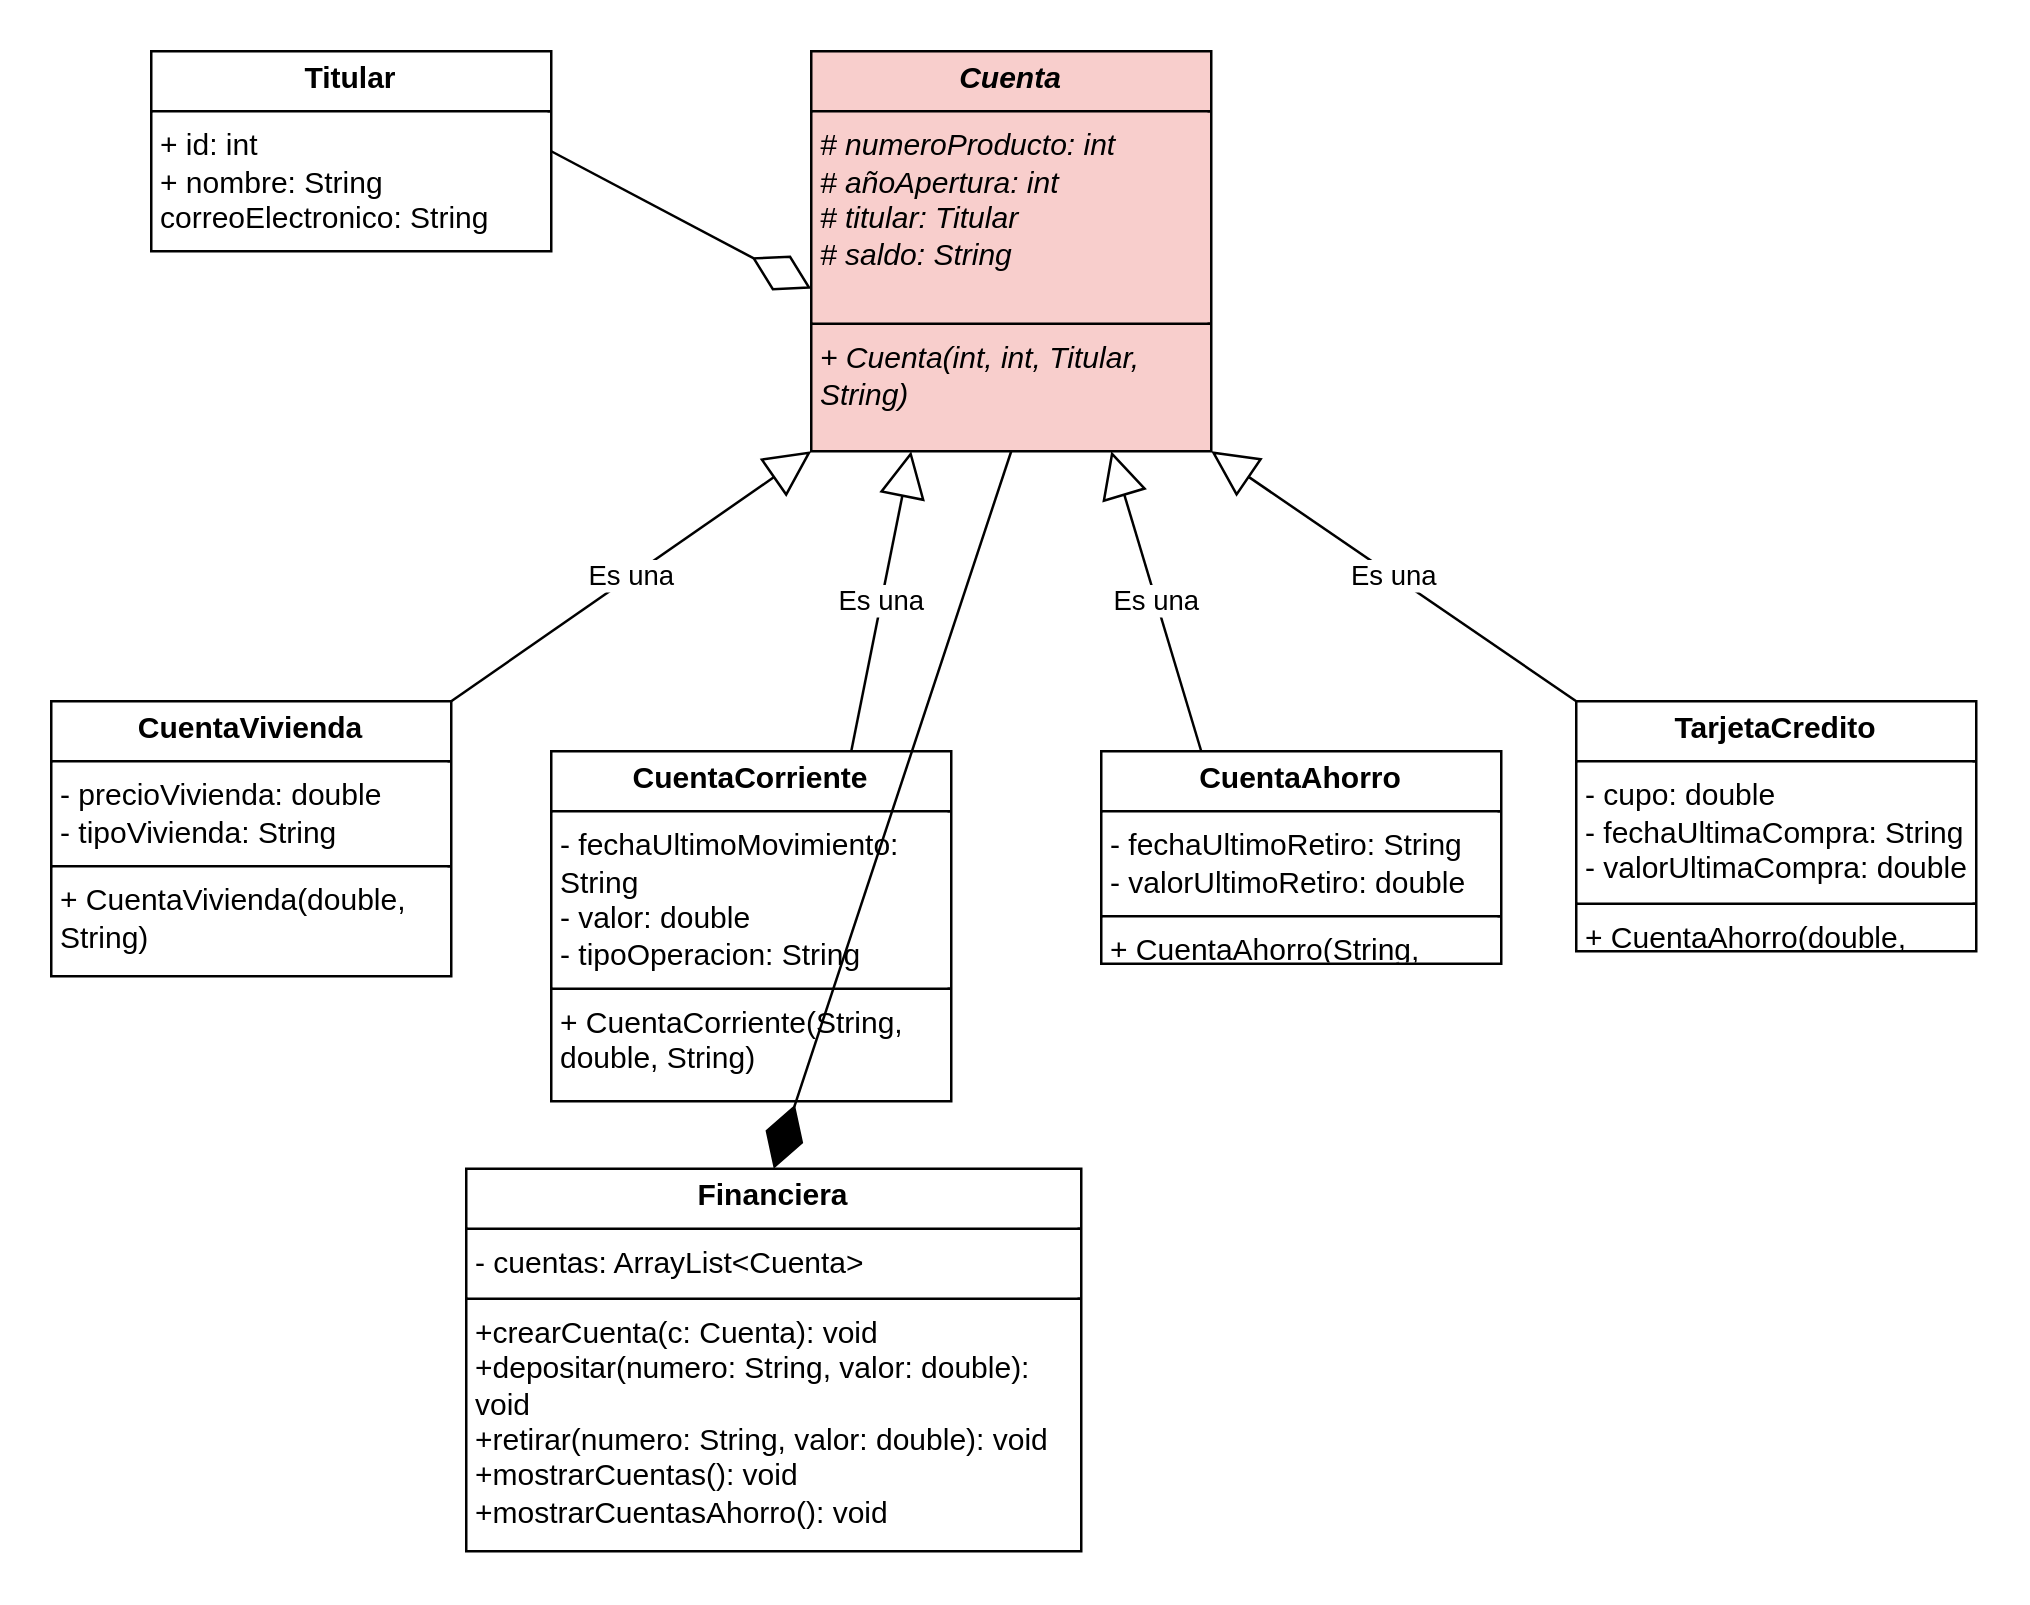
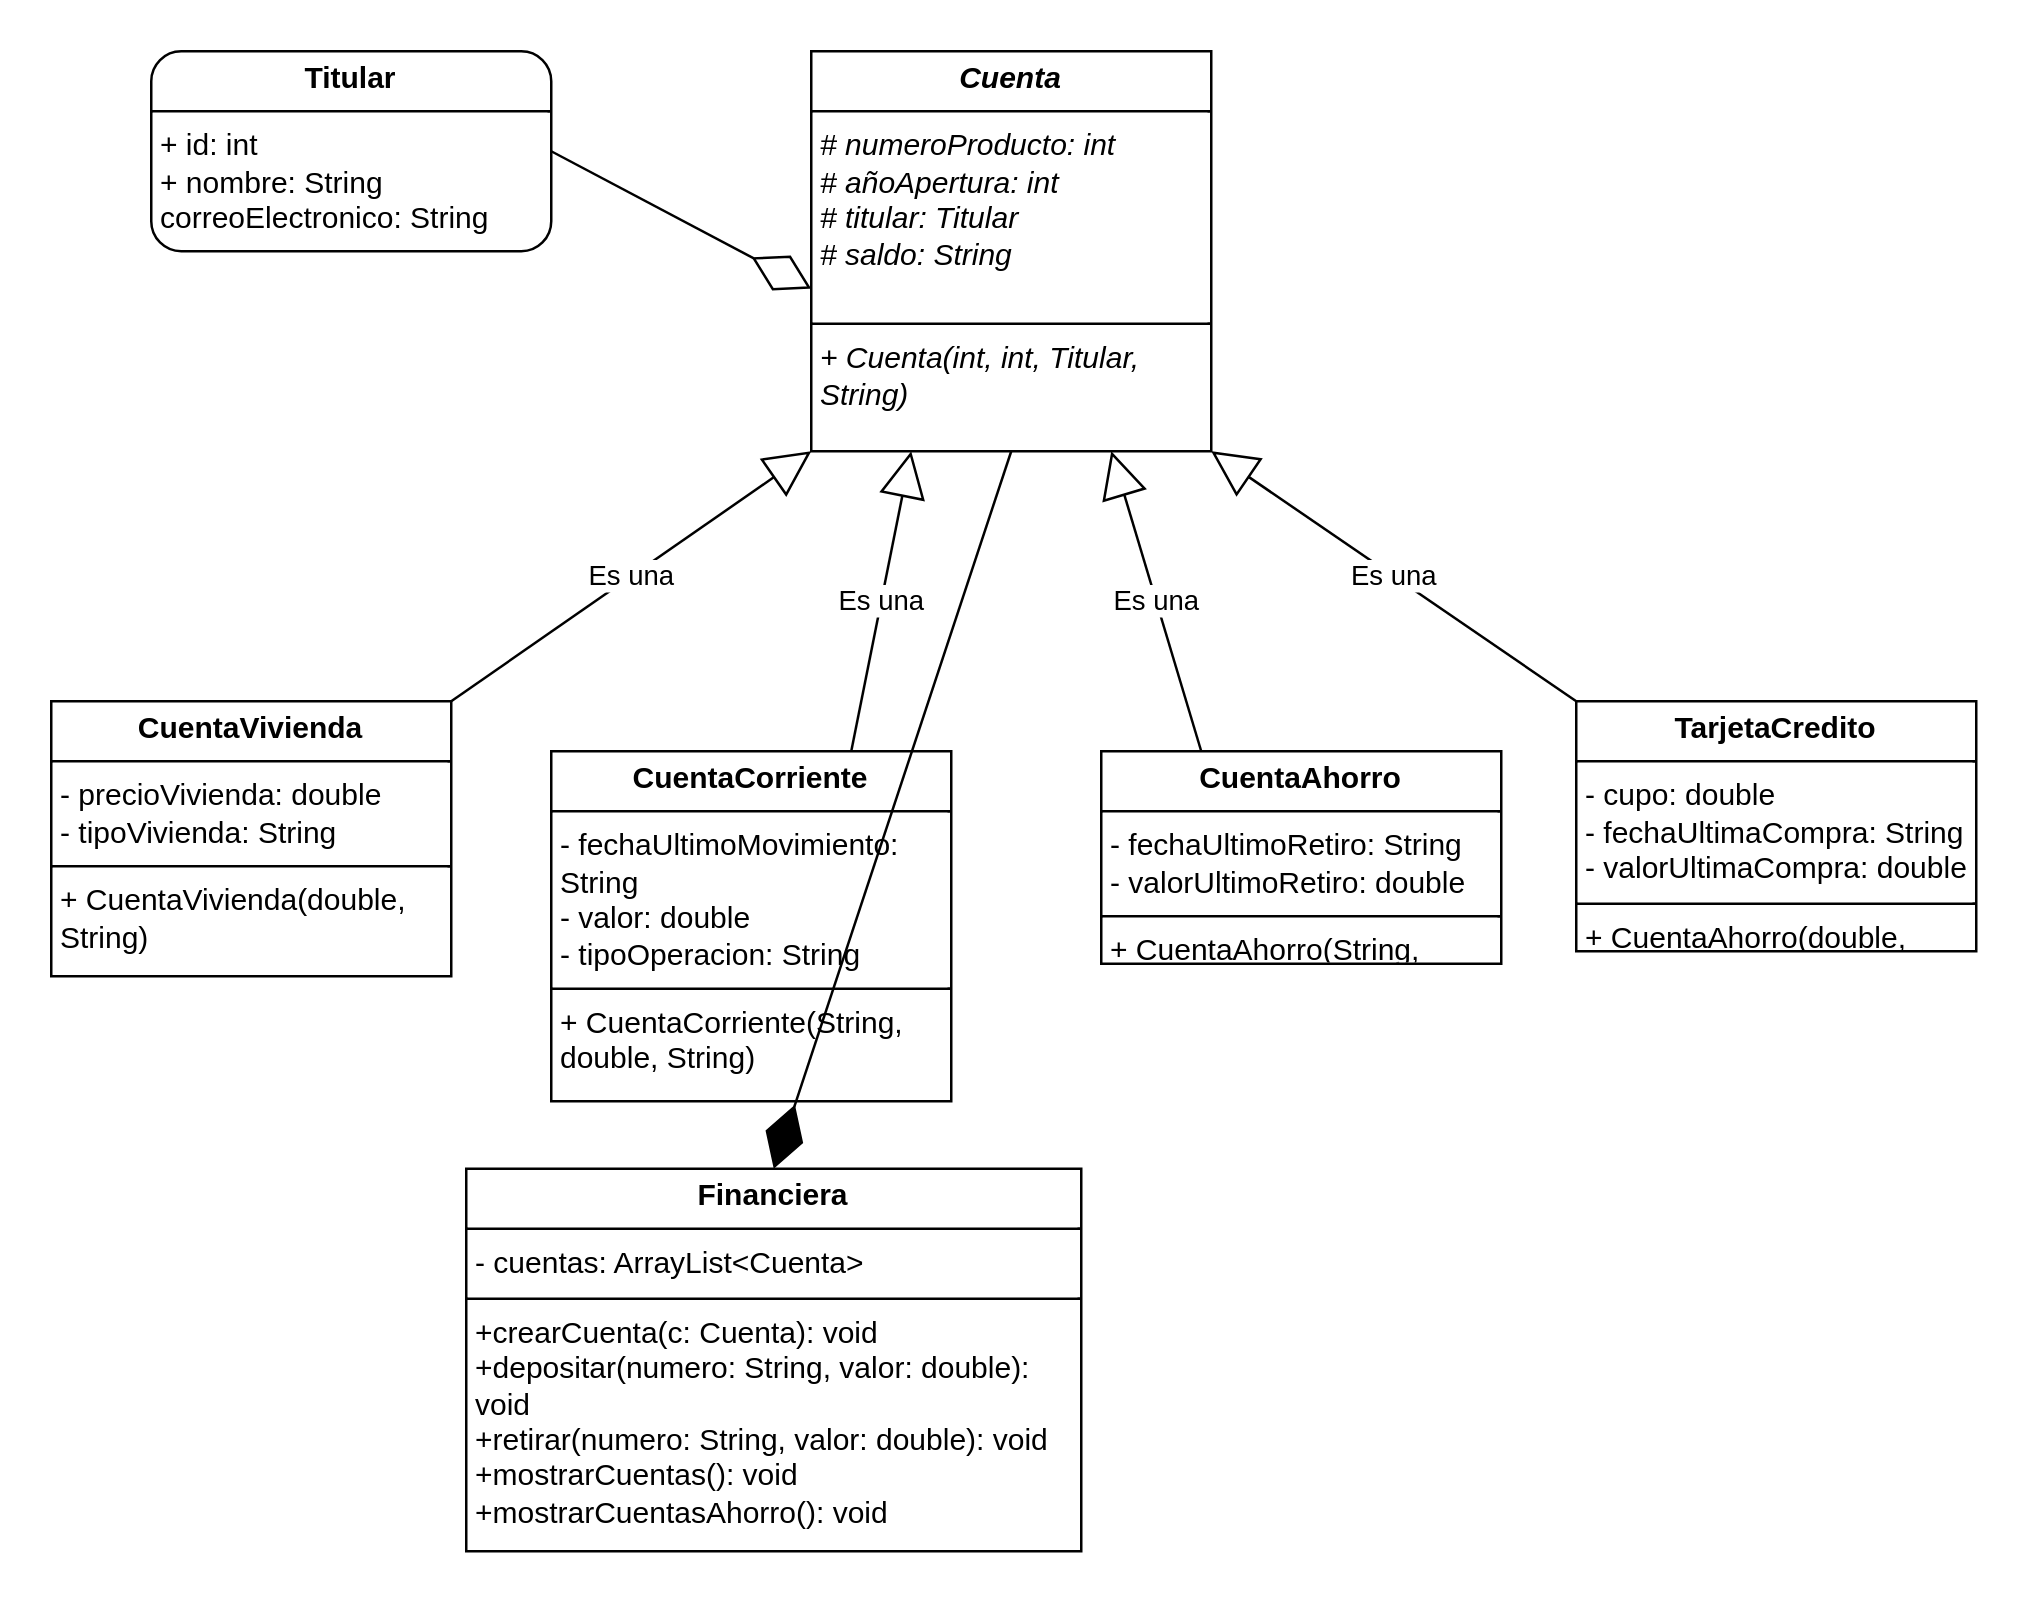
  <mxCell id="0" />
  <mxCell id="1" parent="0" />
- <mxCell id="2" value="&lt;p style=&quot;margin:0px;margin-top:4px;text-align:center;&quot;&gt;&lt;b&gt;Titular&lt;/b&gt;&lt;/p&gt;&lt;hr size=&quot;1&quot; style=&quot;border-style:solid;&quot;&gt;&lt;p style=&quot;margin:0px;margin-left:4px;&quot;&gt;+ id: int&lt;/p&gt;&lt;p style=&quot;margin:0px;margin-left:4px;&quot;&gt;+ nombre: String&lt;/p&gt;&lt;p style=&quot;margin:0px;margin-left:4px;&quot;&gt;correoElectronico: String&lt;/p&gt;&lt;p style=&quot;margin:0px;margin-left:4px;&quot;&gt;&lt;br&gt;&lt;/p&gt;" style="verticalAlign=top;align=left;overflow=fill;html=1;whiteSpace=wrap;" vertex="1" parent="1"><mxGeometry x="60" y="20" width="160" height="80" as="geometry" /></mxCell>
+ <mxCell id="2" value="&lt;p style=&quot;margin:0px;margin-top:4px;text-align:center;&quot;&gt;&lt;b&gt;Titular&lt;/b&gt;&lt;/p&gt;&lt;hr size=&quot;1&quot; style=&quot;border-style:solid;&quot;&gt;&lt;p style=&quot;margin:0px;margin-left:4px;&quot;&gt;+ id: int&lt;/p&gt;&lt;p style=&quot;margin:0px;margin-left:4px;&quot;&gt;+ nombre: String&lt;/p&gt;&lt;p style=&quot;margin:0px;margin-left:4px;&quot;&gt;correoElectronico: String&lt;/p&gt;&lt;p style=&quot;margin:0px;margin-left:4px;&quot;&gt;&lt;br&gt;&lt;/p&gt;" style="verticalAlign=top;align=left;overflow=fill;html=1;whiteSpace=wrap;rounded=1;" vertex="1" parent="1"><mxGeometry x="60" y="20" width="160" height="80" as="geometry" /></mxCell>
  <mxCell id="3" value="&lt;p style=&quot;margin:0px;margin-top:4px;text-align:center;&quot;&gt;&lt;b&gt;CuentaVivienda&lt;/b&gt;&lt;/p&gt;&lt;hr size=&quot;1&quot; style=&quot;border-style:solid;&quot;&gt;&lt;p style=&quot;margin:0px;margin-left:4px;&quot;&gt;- precioVivienda: double&lt;/p&gt;&lt;p style=&quot;margin:0px;margin-left:4px;&quot;&gt;- tipoVivienda: String&lt;/p&gt;&lt;hr size=&quot;1&quot; style=&quot;border-style:solid;&quot;&gt;&lt;p style=&quot;margin:0px;margin-left:4px;&quot;&gt;+ CuentaVivienda(double, String)&lt;/p&gt;" style="verticalAlign=top;align=left;overflow=fill;html=1;whiteSpace=wrap;" vertex="1" parent="1"><mxGeometry x="20" y="280" width="160" height="110" as="geometry" /></mxCell>
  <mxCell id="4" value="&lt;p style=&quot;margin:0px;margin-top:4px;text-align:center;&quot;&gt;&lt;b&gt;CuentaCorriente&lt;/b&gt;&lt;/p&gt;&lt;hr size=&quot;1&quot; style=&quot;border-style:solid;&quot;&gt;&lt;p style=&quot;margin:0px;margin-left:4px;&quot;&gt;- fechaUltimoMovimiento: String&lt;/p&gt;&lt;p style=&quot;margin:0px;margin-left:4px;&quot;&gt;- valor: double&lt;/p&gt;&lt;p style=&quot;margin:0px;margin-left:4px;&quot;&gt;- tipoOperacion: String&lt;/p&gt;&lt;hr size=&quot;1&quot; style=&quot;border-style:solid;&quot;&gt;&lt;p style=&quot;margin:0px;margin-left:4px;&quot;&gt;+ CuentaCorriente(String, double, String)&lt;/p&gt;" style="verticalAlign=top;align=left;overflow=fill;html=1;whiteSpace=wrap;" vertex="1" parent="1"><mxGeometry x="220" y="300" width="160" height="140" as="geometry" /></mxCell>
  <mxCell id="5" value="&lt;p style=&quot;margin:0px;margin-top:4px;text-align:center;&quot;&gt;&lt;b&gt;CuentaAhorro&lt;/b&gt;&lt;/p&gt;&lt;hr size=&quot;1&quot; style=&quot;border-style:solid;&quot;&gt;&lt;p style=&quot;margin:0px;margin-left:4px;&quot;&gt;- fechaUltimoRetiro: String&lt;/p&gt;&lt;p style=&quot;margin:0px;margin-left:4px;&quot;&gt;- valorUltimoRetiro: double&lt;/p&gt;&lt;hr size=&quot;1&quot; style=&quot;border-style:solid;&quot;&gt;&lt;p style=&quot;margin:0px;margin-left:4px;&quot;&gt;+ CuentaAhorro(String, double)&lt;/p&gt;" style="verticalAlign=top;align=left;overflow=fill;html=1;whiteSpace=wrap;" vertex="1" parent="1"><mxGeometry x="440" y="300" width="160" height="85" as="geometry" /></mxCell>
  <mxCell id="6" value="&lt;p style=&quot;margin:0px;margin-top:4px;text-align:center;&quot;&gt;&lt;b&gt;TarjetaCredito&lt;/b&gt;&lt;/p&gt;&lt;hr size=&quot;1&quot; style=&quot;border-style:solid;&quot;&gt;&lt;p style=&quot;margin:0px;margin-left:4px;&quot;&gt;- cupo: double&lt;/p&gt;&lt;p style=&quot;margin:0px;margin-left:4px;&quot;&gt;- fechaUltimaCompra: String&lt;/p&gt;&lt;p style=&quot;margin:0px;margin-left:4px;&quot;&gt;- valorUltimaCompra: double&lt;/p&gt;&lt;hr size=&quot;1&quot; style=&quot;border-style:solid;&quot;&gt;&lt;p style=&quot;margin:0px;margin-left:4px;&quot;&gt;+ CuentaAhorro(double, String, double)&lt;/p&gt;" style="verticalAlign=top;align=left;overflow=fill;html=1;whiteSpace=wrap;" vertex="1" parent="1"><mxGeometry x="630" y="280" width="160" height="100" as="geometry" /></mxCell>
  <mxCell id="7" value="Es una" style="endArrow=block;endSize=16;endFill=0;html=1;rounded=0;exitX=0.25;exitY=0;exitDx=0;exitDy=0;entryX=0.75;entryY=1;entryDx=0;entryDy=0;" edge="1" parent="1" source="5"><mxGeometry width="160" relative="1" as="geometry"><mxPoint x="80" y="160" as="sourcePoint" /><mxPoint x="444" y="180" as="targetPoint" /></mxGeometry></mxCell>
  <mxCell id="8" value="Es una" style="endArrow=block;endSize=16;endFill=0;html=1;rounded=0;exitX=1;exitY=0;exitDx=0;exitDy=0;entryX=0;entryY=1;entryDx=0;entryDy=0;" edge="1" parent="1" source="3"><mxGeometry width="160" relative="1" as="geometry"><mxPoint x="138" y="215" as="sourcePoint" /><mxPoint x="324" y="180" as="targetPoint" /></mxGeometry></mxCell>
  <mxCell id="9" value="Es una" style="endArrow=block;endSize=16;endFill=0;html=1;rounded=0;exitX=0.75;exitY=0;exitDx=0;exitDy=0;entryX=0.25;entryY=1;entryDx=0;entryDy=0;" edge="1" parent="1" source="4"><mxGeometry width="160" relative="1" as="geometry"><mxPoint x="300" y="320" as="sourcePoint" /><mxPoint x="364" y="180" as="targetPoint" /></mxGeometry></mxCell>
  <mxCell id="10" value="Es una" style="endArrow=block;endSize=16;endFill=0;html=1;rounded=0;exitX=0;exitY=0;exitDx=0;exitDy=0;entryX=1;entryY=1;entryDx=0;entryDy=0;" edge="1" parent="1" source="6"><mxGeometry width="160" relative="1" as="geometry"><mxPoint x="120" y="170" as="sourcePoint" /><mxPoint x="484" y="180" as="targetPoint" /></mxGeometry></mxCell>
  <mxCell id="11" value="&lt;p style=&quot;margin:0px;margin-top:4px;text-align:center;&quot;&gt;&lt;b&gt;Financiera&lt;/b&gt;&lt;/p&gt;&lt;hr size=&quot;1&quot; style=&quot;border-style:solid;&quot;&gt;&lt;p style=&quot;margin:0px;margin-left:4px;&quot;&gt;&lt;span style=&quot;background-color: transparent;&quot;&gt;- cuentas: ArrayList&amp;lt;Cuenta&amp;gt;&lt;/span&gt;&lt;/p&gt;&lt;hr size=&quot;1&quot; style=&quot;border-style:solid;&quot;&gt;&lt;p style=&quot;margin:0px;margin-left:4px;&quot;&gt;+crearCuenta(c: Cuenta): void&lt;/p&gt;&lt;p style=&quot;margin:0px;margin-left:4px;&quot;&gt;+depositar(numero: String, valor: double): void&lt;/p&gt;&lt;p style=&quot;margin:0px;margin-left:4px;&quot;&gt;+retirar(numero: String, valor: double): void&lt;/p&gt;&lt;p style=&quot;margin:0px;margin-left:4px;&quot;&gt;+mostrarCuentas(): void&lt;/p&gt;&lt;p style=&quot;margin:0px;margin-left:4px;&quot;&gt;+mostrarCuentasAhorro(): void&lt;/p&gt;" style="verticalAlign=top;align=left;overflow=fill;html=1;whiteSpace=wrap;" vertex="1" parent="1"><mxGeometry x="186" y="467" width="246" height="153" as="geometry" /></mxCell>
  <mxCell id="12" value="" style="endArrow=diamondThin;endFill=1;endSize=24;html=1;rounded=0;entryX=0.5;entryY=0;entryDx=0;entryDy=0;exitX=0.5;exitY=1;exitDx=0;exitDy=0;" edge="1" parent="1" target="11"><mxGeometry width="160" relative="1" as="geometry"><mxPoint x="404" y="180" as="sourcePoint" /><mxPoint x="490" y="360" as="targetPoint" /></mxGeometry></mxCell>
  <mxCell id="13" value="" style="endArrow=diamondThin;endFill=0;endSize=24;html=1;rounded=0;exitX=1;exitY=0.5;exitDx=0;exitDy=0;entryX=0;entryY=0.5;entryDx=0;entryDy=0;" edge="1" parent="1" source="2"><mxGeometry width="160" relative="1" as="geometry"><mxPoint x="211" y="50" as="sourcePoint" /><mxPoint x="324" y="115" as="targetPoint" /></mxGeometry></mxCell>
- <mxCell id="14" value="&lt;p style=&quot;margin:0px;margin-top:4px;text-align:center;&quot;&gt;&lt;b&gt;&lt;i&gt;Cuenta&lt;/i&gt;&lt;/b&gt;&lt;/p&gt;&lt;hr size=&quot;1&quot; style=&quot;border-style:solid;&quot;&gt;&lt;p style=&quot;margin: 0px 0px 0px 4px;&quot;&gt;&lt;i&gt;# numeroProducto: int&lt;/i&gt;&lt;/p&gt;&lt;p style=&quot;margin: 0px 0px 0px 4px;&quot;&gt;&lt;i&gt;# añoApertura: int&lt;/i&gt;&lt;/p&gt;&lt;p style=&quot;margin: 0px 0px 0px 4px;&quot;&gt;&lt;i&gt;# titular: Titular&lt;/i&gt;&lt;/p&gt;&lt;p style=&quot;margin: 0px 0px 0px 4px;&quot;&gt;&lt;i&gt;# saldo: String&lt;/i&gt;&lt;/p&gt;&lt;p style=&quot;margin: 0px 0px 0px 4px;&quot;&gt;&lt;i&gt;&lt;br&gt;&lt;/i&gt;&lt;/p&gt;&lt;hr size=&quot;1&quot; style=&quot;border-style:solid;&quot;&gt;&lt;p style=&quot;margin:0px;margin-left:4px;&quot;&gt;&lt;i&gt;+ Cuenta(int, int, Titular, String)&lt;/i&gt;&lt;/p&gt;" style="verticalAlign=top;align=left;overflow=fill;html=1;whiteSpace=wrap;fillColor=#f8cecc;" vertex="1" parent="1"><mxGeometry x="324" y="20" width="160" height="160" as="geometry" /></mxCell>
+ <mxCell id="14" value="&lt;p style=&quot;margin:0px;margin-top:4px;text-align:center;&quot;&gt;&lt;b&gt;&lt;i&gt;Cuenta&lt;/i&gt;&lt;/b&gt;&lt;/p&gt;&lt;hr size=&quot;1&quot; style=&quot;border-style:solid;&quot;&gt;&lt;p style=&quot;margin: 0px 0px 0px 4px;&quot;&gt;&lt;i&gt;# numeroProducto: int&lt;/i&gt;&lt;/p&gt;&lt;p style=&quot;margin: 0px 0px 0px 4px;&quot;&gt;&lt;i&gt;# añoApertura: int&lt;/i&gt;&lt;/p&gt;&lt;p style=&quot;margin: 0px 0px 0px 4px;&quot;&gt;&lt;i&gt;# titular: Titular&lt;/i&gt;&lt;/p&gt;&lt;p style=&quot;margin: 0px 0px 0px 4px;&quot;&gt;&lt;i&gt;# saldo: String&lt;/i&gt;&lt;/p&gt;&lt;p style=&quot;margin: 0px 0px 0px 4px;&quot;&gt;&lt;i&gt;&lt;br&gt;&lt;/i&gt;&lt;/p&gt;&lt;hr size=&quot;1&quot; style=&quot;border-style:solid;&quot;&gt;&lt;p style=&quot;margin:0px;margin-left:4px;&quot;&gt;&lt;i&gt;+ Cuenta(int, int, Titular, String)&lt;/i&gt;&lt;/p&gt;" style="verticalAlign=top;align=left;overflow=fill;html=1;whiteSpace=wrap;" vertex="1" parent="1"><mxGeometry x="324" y="20" width="160" height="160" as="geometry" /></mxCell>
